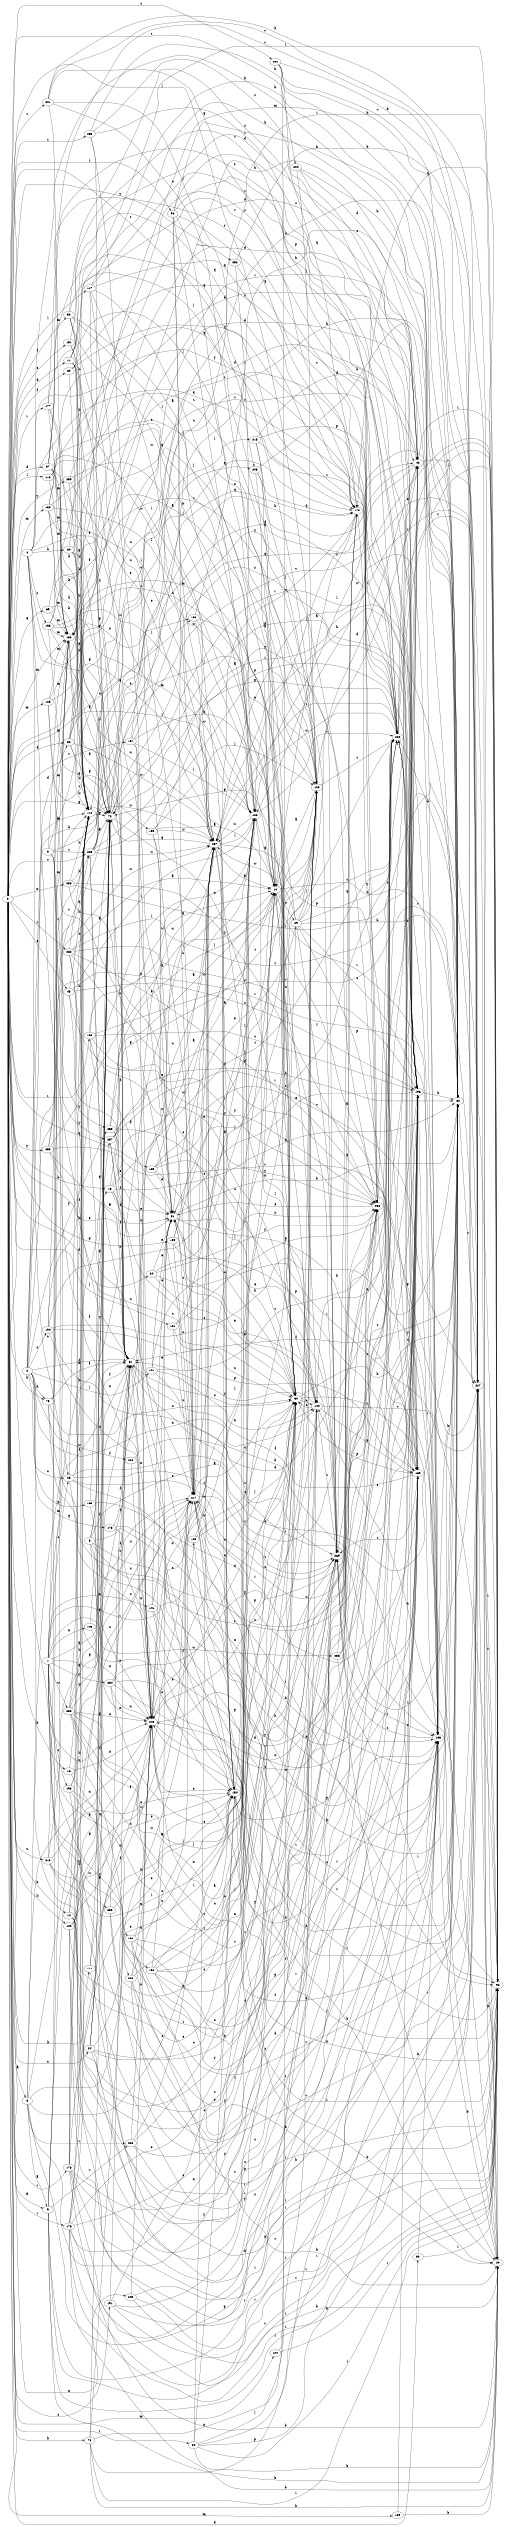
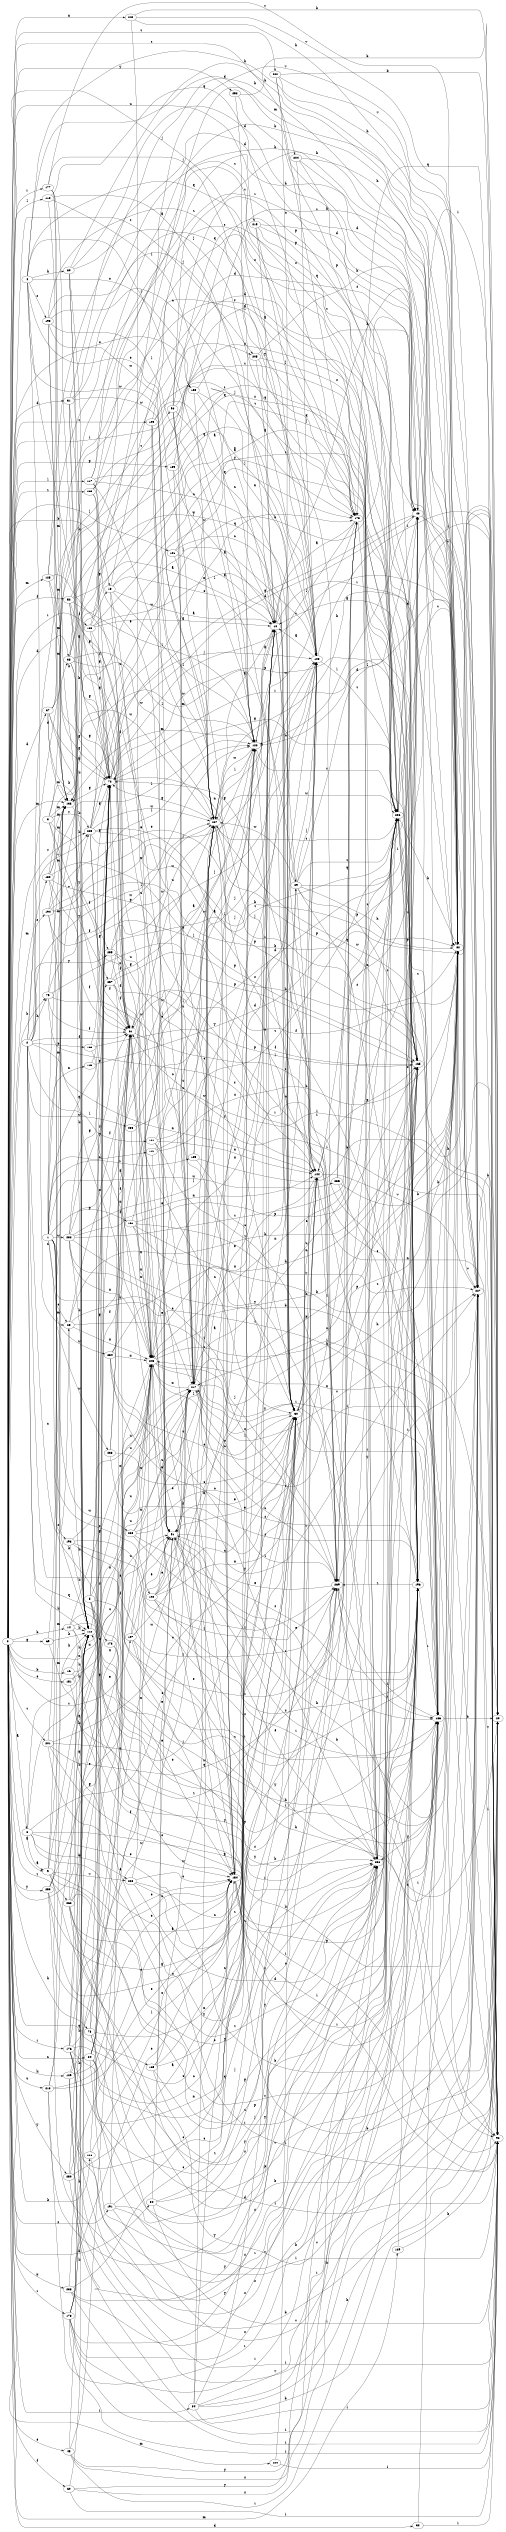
  strict digraph {
    rankdir=LR
    0
    6
    9
    14
    16
    18
    24
-   31 [label=11]
+   31
    32
    34
    37
    38
    45
    51
    52
    60
    69
    78
    79
    84
    90
    101
    103
    109
    111
    117
    118
    124
    125
    129
    130
    133
    151
    153
    159
    169
    176
    177
    178
    183
    191
    197
    199
    201
    202
    204
    205
    213
    215
    225
    238
    242
    248
    250
    252
    253
    262
    265
    217
    61
    154
    29
    165
    226
    258
    186
    112
    20
    92
    227
    206
    122
    82
    10
    30
    72
    269
    175
    196
    40
    237
    144
    1
    25
    141
    143
    161
    185
    192
    193
    228
    232
    233
    234
    235
    2
    121
    163
    173
    194
    236
    255
    3
    257
    4
    80
    195
    5
    0 -> 6 [label=a]
    0 -> 9 [label=a]
    0 -> 14 [label=b]
    0 -> 16 [label=b]
    0 -> 18 [label=b]
    0 -> 24 [label=c]
    0 -> 31 [label=d]
    0 -> 32 [label=d]
    0 -> 34 [label=d]
    0 -> 37 [label=d]
    0 -> 38 [label=d]
    0 -> 45 [label=e]
    0 -> 51 [label=e]
    0 -> 52 [label=f]
    0 -> 60 [label=f]
    0 -> 69 [label=g]
    0 -> 78 [label=h]
    0 -> 79 [label=h]
    0 -> 84 [label=i]
    0 -> 90 [label=i]
    0 -> 101 [label=j]
    0 -> 103 [label=j]
    0 -> 109 [label=k]
    0 -> 111 [label=k]
    0 -> 117 [label=l]
    0 -> 118 [label=l]
    0 -> 124 [label=m]
    0 -> 125 [label=m]
    0 -> 129 [label=m]
    0 -> 130 [label=m]
    0 -> 133 [label=m]
    0 -> 151 [label=o]
    0 -> 153 [label=o]
    0 -> 159 [label=p]
    0 -> 169 [label=q]
    0 -> 176 [label=r]
    0 -> 177 [label=r]
    0 -> 178 [label=r]
    0 -> 183 [label=r]
    0 -> 191 [label=s]
    0 -> 197 [label=t]
    0 -> 199 [label=t]
    0 -> 201 [label=t]
    0 -> 202 [label=t]
    0 -> 204 [label=t]
    0 -> 205 [label=t]
    0 -> 213 [label=u]
    0 -> 215 [label=u]
    0 -> 225 [label=v]
    0 -> 238 [label=x]
    0 -> 242 [label=x]
    0 -> 248 [label=x]
    0 -> 250 [label=y]
    0 -> 252 [label=y]
    0 -> 253 [label=y]
    0 -> 262 [label=z]
    0 -> 265 [label=z]
    6 -> 9 [label=a]
    6 -> 248 [label=x]
    6 -> 217 [label=u]
-   6 -> 61 [label=f]
    6 -> 154 [label=o]
    6 -> 29 [label=c]
    6 -> 165 [label=p]
    6 -> 226 [label=v]
    6 -> 258 [label=y]
    9 -> 133 [label=m]
    9 -> 248 [label=x]
    9 -> 226 [label=v]
    9 -> 186 [label=r]
    9 -> 112 [label=k]
    9 -> 20 [label=b]
    9 -> 92 [label=i]
    9 -> 227 [label=v]
    14 -> 217 [label=u]
    14 -> 165 [label=p]
    14 -> 258 [label=y]
    14 -> 112 [label=k]
    14 -> 92 [label=i]
    14 -> 206 [label=t]
    16 -> 248 [label=x]
    16 -> 112 [label=k]
    16 -> 92 [label=i]
    18 -> 51 [label=e]
    18 -> 61 [label=f]
    18 -> 206 [label=t]
    18 -> 122 [label=l]
    18 -> 82 [label=h]
    18 -> 10 [label=a]
    18 -> 30 [label=c]
    24 -> 248 [label=x]
    24 -> 61 [label=f]
    24 -> 154 [label=o]
    24 -> 30 [label=c]
    24 -> 72 [label=g]
    24 -> 269 [label=z]
    24 -> 175 [label=q]
    24 -> 196 [label=s]
    31 -> 61 [label=f]
    31 -> 112 [label=k]
    31 -> 206 [label=t]
    31 -> 72 [label=g]
    31 -> 175 [label=q]
    31 -> 40 [label=d]
    31 -> 237 [label=w]
    32 -> 186 [label=r]
    32 -> 92 [label=i]
    34 -> 51 [label=e]
    34 -> 103 [label=j]
    34 -> 258 [label=y]
    34 -> 92 [label=i]
    34 -> 269 [label=z]
    37 -> 133 [label=m]
    37 -> 61 [label=f]
    37 -> 112 [label=k]
    37 -> 206 [label=t]
    37 -> 72 [label=g]
    37 -> 175 [label=q]
    37 -> 196 [label=s]
    38 -> 186 [label=r]
    38 -> 112 [label=k]
    38 -> 206 [label=t]
    38 -> 122 [label=l]
    38 -> 72 [label=g]
    38 -> 40 [label=d]
    38 -> 237 [label=w]
    45 -> 51 [label=e]
    45 -> 258 [label=y]
    45 -> 186 [label=r]
    45 -> 112 [label=k]
    45 -> 196 [label=s]
    51 -> 217 [label=u]
    51 -> 258 [label=y]
    51 -> 20 [label=b]
    51 -> 206 [label=t]
    51 -> 82 [label=h]
    52 -> 103 [label=j]
    52 -> 217 [label=u]
    52 -> 154 [label=o]
    52 -> 112 [label=k]
    52 -> 122 [label=l]
    52 -> 10 [label=a]
    52 -> 196 [label=s]
    60 -> 258 [label=y]
    60 -> 112 [label=k]
    60 -> 92 [label=i]
    60 -> 196 [label=s]
    69 -> 133 [label=m]
    69 -> 112 [label=k]
    69 -> 269 [label=z]
    78 -> 165 [label=p]
    78 -> 20 [label=b]
    78 -> 92 [label=i]
    78 -> 72 [label=g]
    78 -> 237 [label=w]
    78 -> 144 [label=n]
    79 -> 133 [label=m]
    79 -> 61 [label=f]
    79 -> 165 [label=p]
    79 -> 30 [label=c]
    79 -> 196 [label=s]
    79 -> 237 [label=w]
    84 -> 103 [label=j]
    84 -> 154 [label=o]
    84 -> 186 [label=r]
    84 -> 20 [label=b]
    84 -> 92 [label=i]
    84 -> 82 [label=h]
    84 -> 237 [label=w]
    90 -> 217 [label=u]
    90 -> 165 [label=p]
    90 -> 122 [label=l]
    90 -> 82 [label=h]
    90 -> 30 [label=c]
    90 -> 175 [label=q]
    90 -> 196 [label=s]
    90 -> 237 [label=w]
    101 -> 217 [label=u]
    101 -> 206 [label=t]
    101 -> 10 [label=a]
    101 -> 30 [label=c]
    103 -> 248 [label=x]
    103 -> 92 [label=i]
    103 -> 206 [label=t]
    103 -> 10 [label=a]
    109 -> 217 [label=u]
    109 -> 154 [label=o]
    109 -> 112 [label=k]
    109 -> 92 [label=i]
    109 -> 227 [label=v]
    109 -> 30 [label=c]
    109 -> 237 [label=w]
    111 -> 154 [label=o]
    111 -> 72 [label=g]
    111 -> 196 [label=s]
    117 -> 51 [label=e]
    117 -> 206 [label=t]
    117 -> 82 [label=h]
    117 -> 30 [label=c]
    117 -> 72 [label=g]
    117 -> 175 [label=q]
    117 -> 237 [label=w]
    118 -> 133 [label=m]
    118 -> 122 [label=l]
    118 -> 10 [label=a]
    118 -> 175 [label=q]
    124 -> 92 [label=i]
    124 -> 30 [label=c]
    125 -> 133 [label=m]
    125 -> 217 [label=u]
    125 -> 206 [label=t]
    125 -> 82 [label=h]
    125 -> 72 [label=g]
    129 -> 20 [label=b]
    129 -> 196 [label=s]
    130 -> 103 [label=j]
    130 -> 133 [label=m]
    130 -> 61 [label=f]
    130 -> 258 [label=y]
    130 -> 112 [label=k]
    130 -> 122 [label=l]
    130 -> 144 [label=n]
    133 -> 112 [label=k]
    133 -> 72 [label=g]
    133 -> 40 [label=d]
    151 -> 51 [label=e]
    151 -> 112 [label=k]
    151 -> 206 [label=t]
    153 -> 82 [label=h]
    153 -> 10 [label=a]
    153 -> 237 [label=w]
    153 -> 144 [label=n]
    159 -> 103 [label=j]
    159 -> 217 [label=u]
    159 -> 165 [label=p]
    159 -> 10 [label=a]
    169 -> 51 [label=e]
    169 -> 258 [label=y]
    169 -> 227 [label=v]
    169 -> 30 [label=c]
    169 -> 269 [label=z]
    169 -> 237 [label=w]
    176 -> 217 [label=u]
    176 -> 61 [label=f]
    176 -> 154 [label=o]
    176 -> 186 [label=r]
    176 -> 112 [label=k]
    176 -> 20 [label=b]
    176 -> 92 [label=i]
    176 -> 30 [label=c]
    176 -> 40 [label=d]
    176 -> 144 [label=n]
    177 -> 103 [label=j]
    177 -> 133 [label=m]
    177 -> 112 [label=k]
    177 -> 227 [label=v]
    177 -> 72 [label=g]
    178 -> 217 [label=f]
    178 -> 154 [label=o]
    178 -> 258 [label=y]
    178 -> 186 [label=r]
    178 -> 112 [label=k]
    178 -> 20 [label=b]
    178 -> 92 [label=i]
    178 -> 72 [label=g]
    178 -> 196 [label=s]
    183 -> 51 [label=p]
    183 -> 258 [label=y]
    183 -> 227 [label=v]
    183 -> 10 [label=a]
    183 -> 72 [label=g]
    183 -> 196 [label=s]
    183 -> 144 [label=n]
    191 -> 61 [label=f]
    191 -> 165 [label=p]
    191 -> 258 [label=y]
    191 -> 227 [label=v]
    191 -> 30 [label=c]
    197 -> 51 [label=e]
    197 -> 248 [label=x]
    197 -> 258 [label=y]
    197 -> 92 [label=i]
    197 -> 122 [label=l]
    197 -> 82 [label=h]
    197 -> 10 [label=a]
    199 -> 51 [label=e]
    199 -> 103 [label=j]
    199 -> 217 [label=u]
    199 -> 258 [label=y]
    199 -> 10 [label=a]
    199 -> 237 [label=w]
    201 -> 103 [label=j]
    201 -> 133 [label=m]
    201 -> 20 [label=b]
    201 -> 227 [label=v]
    201 -> 30 [label=c]
    201 -> 175 [label=q]
    202 -> 20 [label=b]
    202 -> 227 [label=v]
    202 -> 82 [label=h]
    202 -> 30 [label=c]
    202 -> 175 [label=q]
    204 -> 103 [label=j]
    204 -> 82 [label=h]
    204 -> 196 [label=s]
    204 -> 40 [label=d]
    205 -> 82 [label=h]
    205 -> 10 [label=a]
    205 -> 175 [label=q]
    205 -> 196 [label=s]
    213 -> 133 [label=m]
    213 -> 154 [label=o]
    213 -> 258 [label=y]
    213 -> 186 [label=r]
    213 -> 122 [label=l]
    213 -> 72 [label=g]
    215 -> 103 [label=j]
    215 -> 165 [label=p]
    215 -> 206 [label=t]
    215 -> 10 [label=a]
    215 -> 40 [label=d]
    225 -> 103 [label=j]
    225 -> 248 [label=x]
    225 -> 61 [label=f]
    225 -> 165 [label=p]
    225 -> 186 [label=r]
    225 -> 82 [label=h]
    225 -> 72 [label=g]
    225 -> 175 [label=q]
    225 -> 196 [label=s]
    225 -> 237 [label=w]
    238 -> 258 [label=y]
    238 -> 112 [label=k]
    238 -> 92 [label=i]
    238 -> 30 [label=c]
    238 -> 196 [label=s]
    242 -> 248 [label=x]
    242 -> 20 [label=b]
    242 -> 227 [label=v]
    242 -> 82 [label=h]
    248 -> 51 [label=e]
    248 -> 154 [label=o]
    248 -> 258 [label=y]
    248 -> 186 [label=r]
    248 -> 92 [label=i]
    248 -> 82 [label=h]
    248 -> 10 [label=a]
    248 -> 30 [label=c]
    248 -> 72 [label=g]
    250 -> 154 [label=o]
    250 -> 112 [label=k]
    250 -> 10 [label=a]
    250 -> 196 [label=s]
    252 -> 20 [label=b]
    252 -> 206 [label=t]
    252 -> 122 [label=l]
    253 -> 51 [label=e]
    253 -> 133 [label=m]
    253 -> 227 [label=v]
    253 -> 10 [label=a]
    253 -> 30 [label=c]
    253 -> 72 [label=g]
    262 -> 248 [label=x]
    262 -> 217 [label=u]
    262 -> 165 [label=p]
    262 -> 258 [label=y]
    262 -> 112 [label=k]
    262 -> 227 [label=v]
    262 -> 10 [label=a]
    262 -> 196 [label=s]
    265 -> 217 [label=u]
    265 -> 206 [label=t]
    265 -> 82 [label=h]
    265 -> 72 [label=g]
    265 -> 196 [label=s]
    217 -> 248 [label=x]
    217 -> 165 [label=p]
    217 -> 92 [label=i]
    217 -> 227 [label=v]
    217 -> 122 [label=l]
    217 -> 82 [label=h]
    217 -> 269 [label=z]
    217 -> 237 [label=w]
    61 -> 248 [label=x]
    61 -> 186 [label=r]
    61 -> 30 [label=c]
    61 -> 237 [label=w]
    154 -> 61 [label=f]
    154 -> 165 [label=p]
    154 -> 186 [label=r]
    154 -> 20 [label=b]
    154 -> 122 [label=l]
    29 -> 51 [label=e]
    29 -> 103 [label=j]
    29 -> 133 [label=m]
    29 -> 165 [label=p]
    29 -> 92 [label=i]
    29 -> 206 [label=t]
    29 -> 82 [label=h]
    29 -> 269 [label=z]
    29 -> 196 [label=s]
    29 -> 40 [label=d]
    29 -> 237 [label=w]
    165 -> 61 [label=f]
    165 -> 206 [label=t]
    165 -> 10 [label=a]
    165 -> 269 [label=z]
    226 -> 248 [label=x]
    226 -> 154 [label=o]
    226 -> 30 [label=c]
    226 -> 269 [label=z]
    226 -> 40 [label=d]
    258 -> 51 [label=e]
    258 -> 206 [label=t]
    186 -> 258 [label=y]
    186 -> 20 [label=b]
    186 -> 206 [label=t]
    186 -> 82 [label=h]
    186 -> 269 [label=z]
    112 -> 72 [label=g]
    92 -> 248 [label=x]
    92 -> 227 [label=v]
    92 -> 175 [label=q]
    92 -> 237 [label=w]
    92 -> 144 [label=n]
    227 -> 133 [label=m]
    227 -> 112 [label=k]
    227 -> 20 [label=b]
    227 -> 92 [label=i]
    227 -> 122 [label=l]
    227 -> 269 [label=z]
    206 -> 248 [label=x]
    206 -> 165 [label=p]
    206 -> 92 [label=i]
    206 -> 227 [label=v]
    206 -> 82 [label=h]
    206 -> 72 [label=g]
    206 -> 196 [label=s]
    206 -> 40 [label=d]
    206 -> 237 [label=w]
    122 -> 133 [label=m]
    122 -> 206 [label=t]
    122 -> 10 [label=a]
    122 -> 237 [label=w]
    82 -> 217 [label=u]
    82 -> 61 [label=f]
    82 -> 227 [label=v]
    10 -> 217 [label=u]
    10 -> 29 [label=c]
    10 -> 186 [label=r]
    10 -> 82 [label=h]
    10 -> 30 [label=c]
    30 -> 51 [label=e]
    30 -> 217 [label=u]
    30 -> 165 [label=p]
    30 -> 186 [label=r]
    30 -> 122 [label=l]
    30 -> 82 [label=h]
    30 -> 144 [label=n]
    72 -> 61 [label=f]
    72 -> 165 [label=p]
    72 -> 186 [label=r]
    72 -> 227 [label=v]
    72 -> 175 [label=q]
    72 -> 40 [label=d]
    72 -> 144 [label=n]
    269 -> 51 [label=e]
    269 -> 217 [label=u]
    269 -> 186 [label=r]
    269 -> 92 [label=i]
    269 -> 72 [label=g]
    269 -> 175 [label=q]
    175 -> 258 [label=y]
    175 -> 122 [label=l]
    175 -> 10 [label=a]
    175 -> 237 [label=w]
    196 -> 51 [label=e]
    196 -> 186 [label=r]
    196 -> 82 [label=h]
    196 -> 269 [label=z]
    40 -> 217 [label=u]
    40 -> 92 [label=i]
    40 -> 227 [label=v]
    40 -> 122 [label=l]
    40 -> 72 [label=g]
    40 -> 144 [label=n]
    237 -> 154 [label=o]
    237 -> 165 [label=p]
    237 -> 206 [label=t]
    237 -> 122 [label=l]
    237 -> 82 [label=h]
    237 -> 10 [label=a]
    237 -> 72 [label=g]
    237 -> 144 [label=n]
    144 -> 51 [label=e]
    144 -> 248 [label=x]
    144 -> 61 [label=f]
    144 -> 165 [label=p]
    144 -> 227 [label=v]
    144 -> 30 [label=c]
    144 -> 269 [label=z]
    1 -> 18 [label=b]
    1 -> 225 [label=v]
    1 -> 217 [label=u]
    1 -> 186 [label=r]
    1 -> 72 [label=g]
    1 -> 25 [label=c]
    1 -> 141 [label=n]
    1 -> 143 [label=n]
    1 -> 161 [label=p]
    1 -> 185 [label=r]
    1 -> 192 [label=s]
    1 -> 193 [label=s]
    1 -> 228 [label=w]
    1 -> 232 [label=w]
    1 -> 233 [label=w]
    1 -> 234 [label=w]
    1 -> 235 [label=w]
    25 -> 248 [label=x]
    25 -> 186 [label=r]
    25 -> 112 [label=k]
-   25 -> 92 [label=i]
+   236 -> 92 [label=i]
    25 -> 122 [label=l]
    25 -> 82 [label=h]
    25 -> 269 [label=z]
    141 -> 51 [label=e]
    141 -> 103 [label=j]
    141 -> 92 [label=i]
    141 -> 82 [label=h]
    143 -> 72 [label=g]
    143 -> 40 [label=d]
    161 -> 248 [label=x]
    161 -> 165 [label=p]
    161 -> 258 [label=y]
    161 -> 20 [label=b]
    161 -> 227 [label=v]
    161 -> 122 [label=l]
    185 -> 103 [label=j]
    185 -> 20 [label=b]
    185 -> 30 [label=c]
    185 -> 237 [label=w]
    192 -> 51 [label=e]
    192 -> 103 [label=j]
    192 -> 186 [label=r]
    192 -> 10 [label=a]
    192 -> 30 [label=c]
    192 -> 269 [label=z]
    192 -> 196 [label=s]
    192 -> 144 [label=n]
    193 -> 217 [label=u]
    193 -> 112 [label=k]
    193 -> 92 [label=i]
    193 -> 269 [label=z]
    193 -> 196 [label=s]
    228 -> 248 [label=x]
    228 -> 217 [label=u]
    228 -> 186 [label=r]
    228 -> 227 [label=v]
    228 -> 30 [label=c]
    228 -> 196 [label=s]
    232 -> 103 [label=j]
    232 -> 248 [label=x]
    232 -> 61 [label=f]
    232 -> 112 [label=k]
    232 -> 20 [label=b]
    232 -> 206 [label=t]
    232 -> 72 [label=g]
    232 -> 269 [label=z]
    232 -> 237 [label=w]
    232 -> 144 [label=n]
    233 -> 61 [label=f]
    233 -> 122 [label=l]
    233 -> 30 [label=c]
    233 -> 196 [label=s]
    234 -> 248 [label=x]
    234 -> 61 [label=f]
    234 -> 258 [label=y]
    234 -> 82 [label=h]
    234 -> 30 [label=c]
    234 -> 196 [label=s]
    234 -> 237 [label=w]
    235 -> 20 [label=b]
    235 -> 206 [label=t]
    235 -> 175 [label=q]
    235 -> 196 [label=s]
    2 -> 38 [label=d]
    2 -> 79 [label=h]
    2 -> 205 [label=t]
    2 -> 225 [label=v]
    2 -> 61 [label=f]
    2 -> 112 [label=k]
    2 -> 122 [label=l]
    2 -> 269 [label=z]
    2 -> 144 [label=n]
    2 -> 25 [label=c]
    2 -> 121 [label=l]
    2 -> 163 [label=p]
    2 -> 173 [label=q]
    2 -> 194 [label=s]
    2 -> 236 [label=w]
    2 -> 255 [label=y]
    121 -> 51 [label=e]
    121 -> 103 [label=j]
    121 -> 206 [label=t]
    121 -> 269 [label=z]
    121 -> 144 [label=n]
    163 -> 248 [label=x]
    163 -> 165 [label=p]
    163 -> 72 [label=g]
    173 -> 61 [label=f]
    173 -> 154 [label=o]
    173 -> 82 [label=h]
    194 -> 103 [label=j]
    194 -> 133 [label=m]
    194 -> 248 [label=x]
    194 -> 165 [label=p]
    194 -> 20 [label=b]
    194 -> 122 [label=l]
    194 -> 82 [label=h]
    236 -> 248 [label=x]
    236 -> 40 [label=d]
    255 -> 103 [label=j]
    255 -> 61 [label=f]
    255 -> 154 [label=o]
    255 -> 206 [label=t]
    255 -> 30 [label=c]
    3 -> 133 [label=m]
    3 -> 225 [label=v]
    3 -> 61 [label=f]
    3 -> 40 [label=d]
    3 -> 237 [label=w]
    3 -> 255 [label=y]
    3 -> 257 [label=y]
    257 -> 61 [label=f]
    257 -> 154 [label=o]
    257 -> 186 [label=r]
    257 -> 82 [label=h]
    257 -> 10 [label=a]
    257 -> 237 [label=w]
    4 -> 153 [label=o]
    4 -> 61 [label=f]
    4 -> 154 [label=o]
    4 -> 122 [label=l]
    4 -> 82 [label=h]
    4 -> 175 [label=q]
    4 -> 40 [label=d]
    4 -> 237 [label=w]
    4 -> 25 [label=c]
    4 -> 80 [label=h]
    4 -> 195 [label=s]
    80 -> 103 [label=j]
    80 -> 61 [label=f]
    80 -> 112 [label=k]
    80 -> 82 [label=h]
    80 -> 72 [label=g]
    80 -> 40 [label=d]
    195 -> 103 [label=j]
    195 -> 133 [label=m]
    195 -> 122 [label=l]
    195 -> 30 [label=c]
    195 -> 72 [label=g]
    195 -> 269 [label=z]
    195 -> 237 [label=w]
    5 -> 248 [label=x]
    5 -> 61 [label=f]
    5 -> 154 [label=o]
    5 -> 186 [label=r]
    5 -> 206 [label=t]
    5 -> 82 [label=h]
    5 -> 196 [label=s]
    5 -> 257 [label=y]
  }
